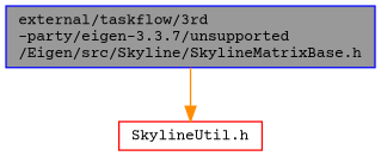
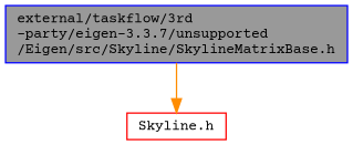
  digraph {
    fontname="Courier Prime"
    node [fontname="Courier Prime" fontsize=10 shape=box style=filled]
    n1 [color=blue fillcolor=grey60 fontcolor=black height=0.2 label="external/taskflow/3rd\l-party/eigen-3.3.7/unsupported\l/Eigen/src/Skyline/SkylineMatrixBase.h" width=0.4]
-   n2 [color=red fillcolor=white height=0.2 label="SkylineUtil.h" width=0.4]
+   n2 [color=red fillcolor=white height=0.2 label="Skyline.h" width=0.4]
    n1 -> n2 [color=darkorange fontname="Courier Prime" fontsize=10 labelfontname=Helvetica labelfontsize=10 style=solid arrowhead=normal]
  }
